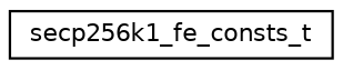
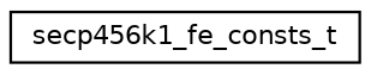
  digraph {
    rankdir=LR
-   n1 [color=black fillcolor=white fontname=Helvetica fontsize=10 height=0.2 label=secp256k1_fe_consts_t shape=record style=filled width=0.4]
+   n1 [color=black fillcolor=white fontname=Helvetica fontsize=10 height=0.2 label=secp456k1_fe_consts_t shape=record style=filled width=0.4]
  }
